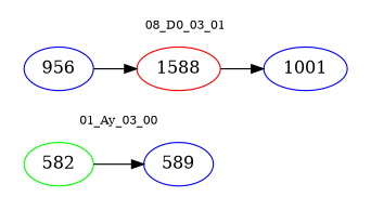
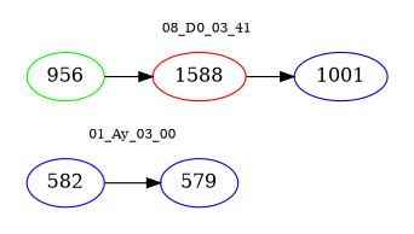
  digraph {
    fontname="DejaVu Serif"
    rankdir=LR
    node [color=green fontname="DejaVu Serif"]
    edge [color=black fontname="DejaVu Serif"]
-   n1 [label=582]
-   n2 [color=blue label=589]
-   n3 [color=blue label=956]
+   n1 [color=blue label=582]
+   n2 [color=blue label=579]
+   n3 [label=956]
    n4 [color=blue label=1001]
    n5 [color=red label=1588]
    subgraph cluster_1 {
      color=white
      fontsize=10
      label="01_Ay_03_00"
      n1
      n2
    }
    subgraph cluster_2 {
      color=white
      fontsize=10
-     label="08_D0_03_01"
+     label="08_D0_03_41"
      n3
      n4
      n5
    }
    n1 -> n2
    n3 -> n5
    n5 -> n4
  }
